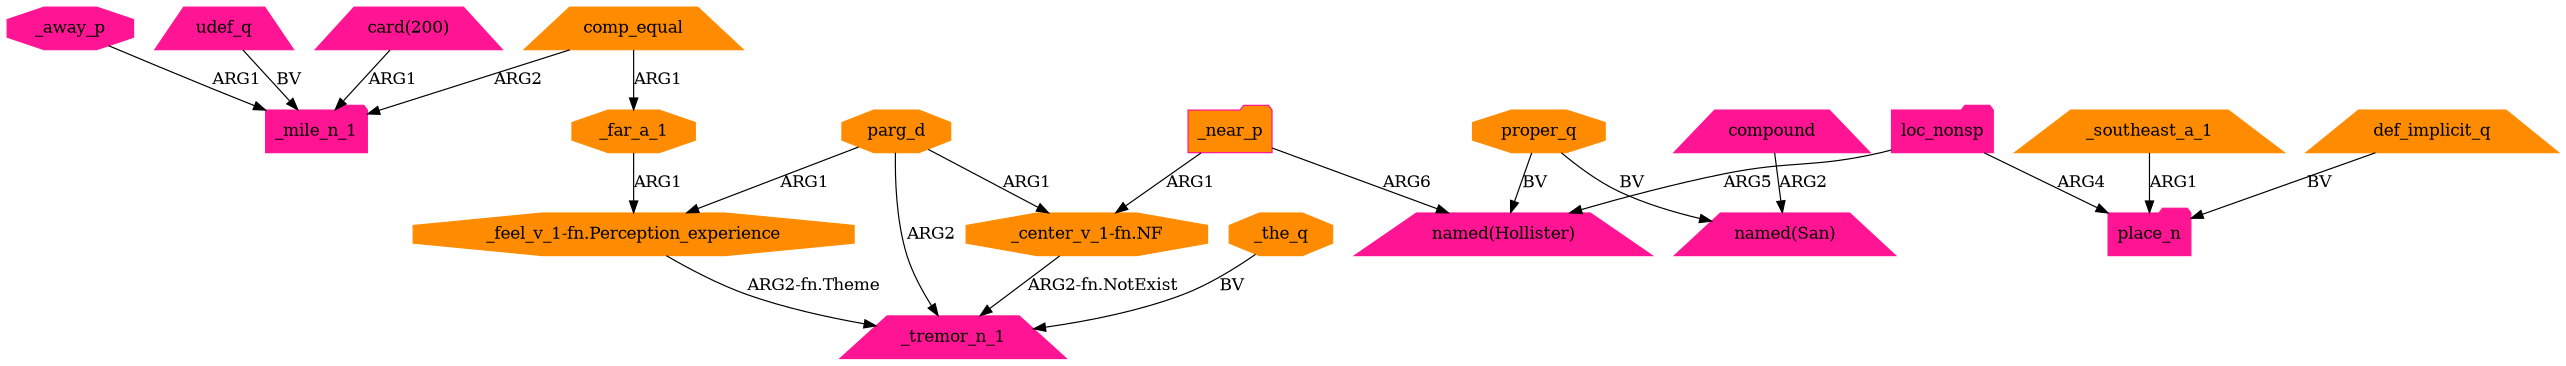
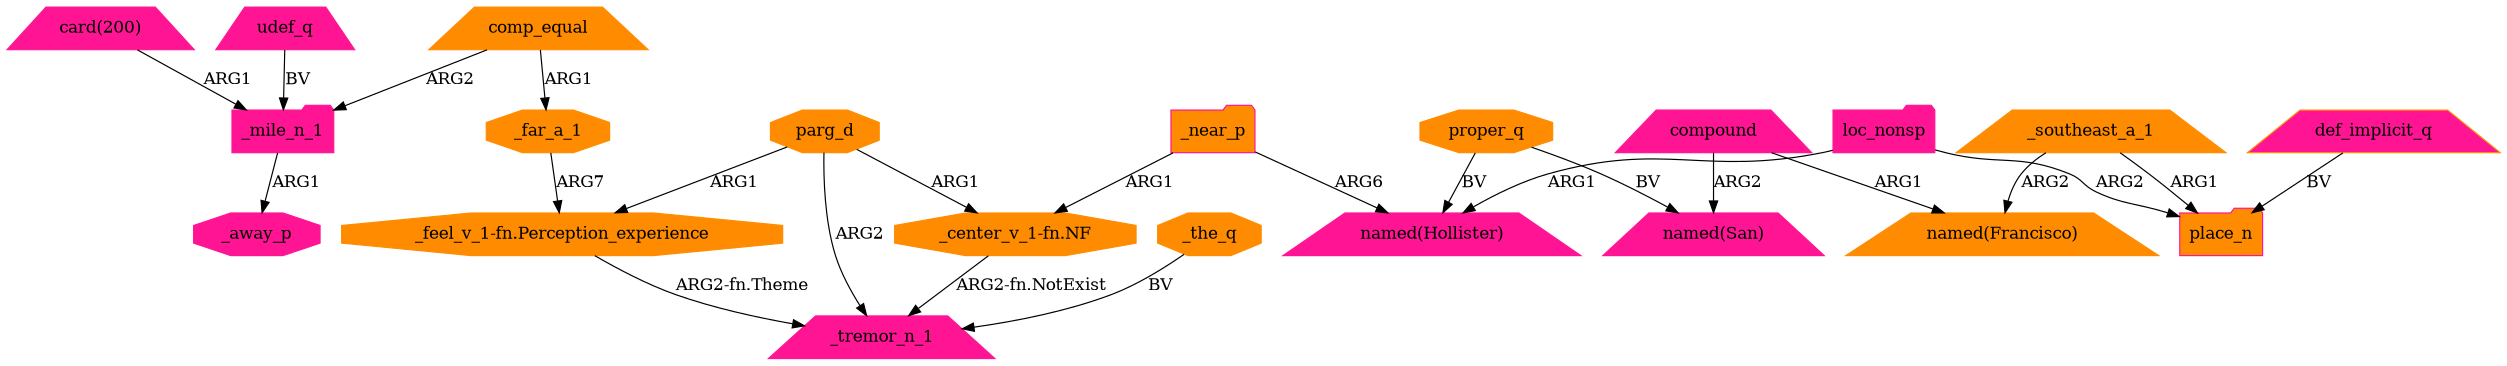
  digraph {
    node [color=deeppink shape=trapezium style=filled]
    _mile_n_1 [shape=folder]
    udef_q
    proper_q [color=darkorange shape=octagon]
    "named(Hollister)"
    "named(San)"
+   "named(Francisco)" [color=darkorange]
    _far_a_1 [color=darkorange shape=octagon]
    "_feel_v_1-fn.Perception_experience" [color=darkorange shape=octagon]
    _tremor_n_1
    _near_p [fillcolor=darkorange shape=folder]
    "_center_v_1-fn.NF" [color=darkorange shape=octagon]
    compound
    _away_p [shape=octagon]
    comp_equal [color=darkorange]
    parg_d [color=darkorange shape=octagon]
    _southeast_a_1 [color=darkorange]
-   place_n [shape=folder]
+   place_n [shape=folder fillcolor=darkorange]
    "card(200)"
-   def_implicit_q [color=darkorange]
+   def_implicit_q [color=darkorange fillcolor=deeppink]
    loc_nonsp [shape=folder]
    _the_q [color=darkorange shape=octagon]
    udef_q -> _mile_n_1 [label=BV]
    proper_q -> "named(Hollister)" [label=BV]
    proper_q -> "named(San)" [label=BV]
-   _far_a_1 -> "_feel_v_1-fn.Perception_experience" [label=ARG1]
+   _far_a_1 -> "_feel_v_1-fn.Perception_experience" [label=ARG7]
    "_feel_v_1-fn.Perception_experience" -> _tremor_n_1 [label="ARG2-fn.Theme"]
    _near_p -> "named(Hollister)" [label=ARG6]
    _near_p -> "_center_v_1-fn.NF" [label=ARG1]
    "_center_v_1-fn.NF" -> _tremor_n_1 [label="ARG2-fn.NotExist"]
    compound -> "named(San)" [label=ARG2]
-   _away_p -> _mile_n_1 [label=ARG1]
+   compound -> "named(Francisco)" [label=ARG1]
+   _mile_n_1 -> _away_p [label=ARG1]
    comp_equal -> _mile_n_1 [label=ARG2]
    comp_equal -> _far_a_1 [label=ARG1]
    parg_d -> "_feel_v_1-fn.Perception_experience" [label=ARG1]
    parg_d -> _tremor_n_1 [label=ARG2]
    parg_d -> "_center_v_1-fn.NF" [label=ARG1]
+   _southeast_a_1 -> "named(Francisco)" [label=ARG2]
    _southeast_a_1 -> place_n [label=ARG1]
    "card(200)" -> _mile_n_1 [label=ARG1]
    def_implicit_q -> place_n [label=BV]
-   loc_nonsp -> "named(Hollister)" [label=ARG5]
-   loc_nonsp -> place_n [label=ARG4]
+   loc_nonsp -> "named(Hollister)" [label=ARG1]
+   loc_nonsp -> place_n [label=ARG2]
    _the_q -> _tremor_n_1 [label=BV]
  }
